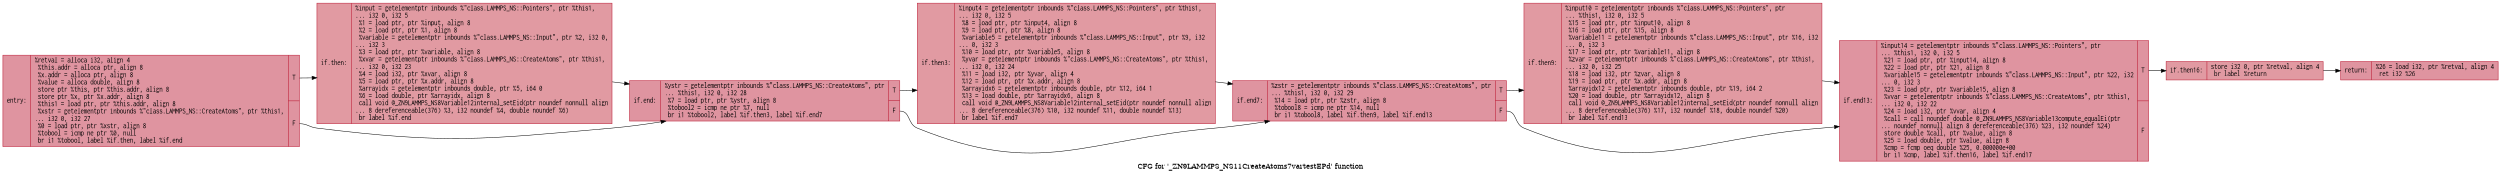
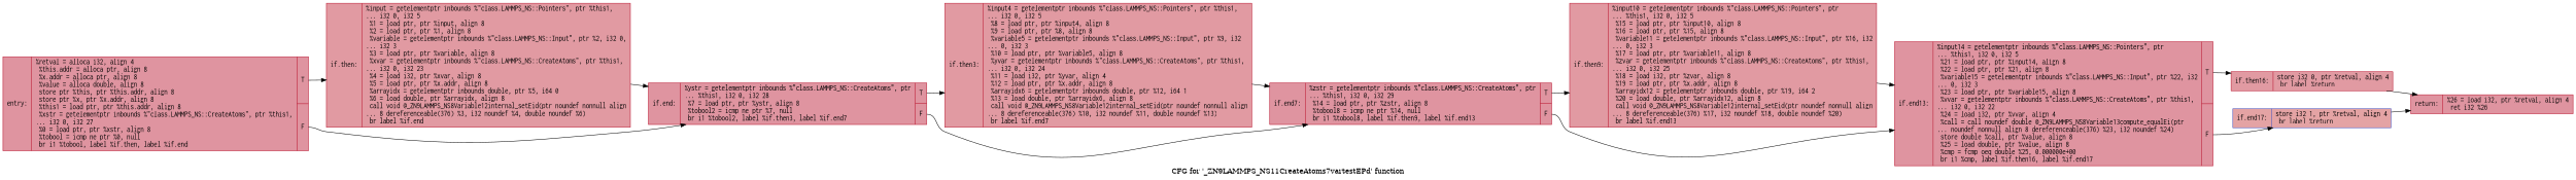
  digraph {
    label="CFG for '_ZN9LAMMPS_NS11CreateAtoms7vartestEPd' function"
    rankdir=LR
    node [color="#b70d28ff" fillcolor="#b70d2870" fontname=Courier shape=record style=filled]
    n1 [label="{entry:\l|  %retval = alloca i32, align 4\l  %this.addr = alloca ptr, align 8\l  %x.addr = alloca ptr, align 8\l  %value = alloca double, align 8\l  store ptr %this, ptr %this.addr, align 8\l  store ptr %x, ptr %x.addr, align 8\l  %this1 = load ptr, ptr %this.addr, align 8\l  %xstr = getelementptr inbounds %\"class.LAMMPS_NS::CreateAtoms\", ptr %this1,\l... i32 0, i32 27\l  %0 = load ptr, ptr %xstr, align 8\l  %tobool = icmp ne ptr %0, null\l  br i1 %tobool, label %if.then, label %if.end\l|{<s0>T|<s1>F}}"]
    n2 [fillcolor="#bb1b2c70" label="{if.then:\l|  %input = getelementptr inbounds %\"class.LAMMPS_NS::Pointers\", ptr %this1,\l... i32 0, i32 5\l  %1 = load ptr, ptr %input, align 8\l  %2 = load ptr, ptr %1, align 8\l  %variable = getelementptr inbounds %\"class.LAMMPS_NS::Input\", ptr %2, i32 0,\l... i32 3\l  %3 = load ptr, ptr %variable, align 8\l  %xvar = getelementptr inbounds %\"class.LAMMPS_NS::CreateAtoms\", ptr %this1,\l... i32 0, i32 23\l  %4 = load i32, ptr %xvar, align 8\l  %5 = load ptr, ptr %x.addr, align 8\l  %arrayidx = getelementptr inbounds double, ptr %5, i64 0\l  %6 = load double, ptr %arrayidx, align 8\l  call void @_ZN9LAMMPS_NS8Variable12internal_setEid(ptr noundef nonnull align\l... 8 dereferenceable(376) %3, i32 noundef %4, double noundef %6)\l  br label %if.end\l}"]
    n3 [label="{if.end:\l|  %ystr = getelementptr inbounds %\"class.LAMMPS_NS::CreateAtoms\", ptr\l... %this1, i32 0, i32 28\l  %7 = load ptr, ptr %ystr, align 8\l  %tobool2 = icmp ne ptr %7, null\l  br i1 %tobool2, label %if.then3, label %if.end7\l|{<s0>T|<s1>F}}"]
    n4 [fillcolor="#bb1b2c70" label="{if.then3:\l|  %input4 = getelementptr inbounds %\"class.LAMMPS_NS::Pointers\", ptr %this1,\l... i32 0, i32 5\l  %8 = load ptr, ptr %input4, align 8\l  %9 = load ptr, ptr %8, align 8\l  %variable5 = getelementptr inbounds %\"class.LAMMPS_NS::Input\", ptr %9, i32\l... 0, i32 3\l  %10 = load ptr, ptr %variable5, align 8\l  %yvar = getelementptr inbounds %\"class.LAMMPS_NS::CreateAtoms\", ptr %this1,\l... i32 0, i32 24\l  %11 = load i32, ptr %yvar, align 4\l  %12 = load ptr, ptr %x.addr, align 8\l  %arrayidx6 = getelementptr inbounds double, ptr %12, i64 1\l  %13 = load double, ptr %arrayidx6, align 8\l  call void @_ZN9LAMMPS_NS8Variable12internal_setEid(ptr noundef nonnull align\l... 8 dereferenceable(376) %10, i32 noundef %11, double noundef %13)\l  br label %if.end7\l}"]
    n5 [label="{if.end7:\l|  %zstr = getelementptr inbounds %\"class.LAMMPS_NS::CreateAtoms\", ptr\l... %this1, i32 0, i32 29\l  %14 = load ptr, ptr %zstr, align 8\l  %tobool8 = icmp ne ptr %14, null\l  br i1 %tobool8, label %if.then9, label %if.end13\l|{<s0>T|<s1>F}}"]
    n6 [fillcolor="#bb1b2c70" label="{if.then9:\l|  %input10 = getelementptr inbounds %\"class.LAMMPS_NS::Pointers\", ptr\l... %this1, i32 0, i32 5\l  %15 = load ptr, ptr %input10, align 8\l  %16 = load ptr, ptr %15, align 8\l  %variable11 = getelementptr inbounds %\"class.LAMMPS_NS::Input\", ptr %16, i32\l... 0, i32 3\l  %17 = load ptr, ptr %variable11, align 8\l  %zvar = getelementptr inbounds %\"class.LAMMPS_NS::CreateAtoms\", ptr %this1,\l... i32 0, i32 25\l  %18 = load i32, ptr %zvar, align 8\l  %19 = load ptr, ptr %x.addr, align 8\l  %arrayidx12 = getelementptr inbounds double, ptr %19, i64 2\l  %20 = load double, ptr %arrayidx12, align 8\l  call void @_ZN9LAMMPS_NS8Variable12internal_setEid(ptr noundef nonnull align\l... 8 dereferenceable(376) %17, i32 noundef %18, double noundef %20)\l  br label %if.end13\l}"]
    n7 [label="{if.end13:\l|  %input14 = getelementptr inbounds %\"class.LAMMPS_NS::Pointers\", ptr\l... %this1, i32 0, i32 5\l  %21 = load ptr, ptr %input14, align 8\l  %22 = load ptr, ptr %21, align 8\l  %variable15 = getelementptr inbounds %\"class.LAMMPS_NS::Input\", ptr %22, i32\l... 0, i32 3\l  %23 = load ptr, ptr %variable15, align 8\l  %vvar = getelementptr inbounds %\"class.LAMMPS_NS::CreateAtoms\", ptr %this1,\l... i32 0, i32 22\l  %24 = load i32, ptr %vvar, align 4\l  %call = call noundef double @_ZN9LAMMPS_NS8Variable13compute_equalEi(ptr\l... noundef nonnull align 8 dereferenceable(376) %23, i32 noundef %24)\l  store double %call, ptr %value, align 8\l  %25 = load double, ptr %value, align 8\l  %cmp = fcmp oeq double %25, 0.000000e+00\l  br i1 %cmp, label %if.then16, label %if.end17\l|{<s0>T|<s1>F}}"]
    n8 [fillcolor="#bb1b2c70" label="{if.then16:\l|  store i32 0, ptr %retval, align 4\l  br label %return\l}"]
+   n9 [color="#3d50c3ff" fillcolor="#c32e3170" label="{if.end17:\l|  store i32 1, ptr %retval, align 4\l  br label %return\l}"]
    n10 [label="{return:\l|  %26 = load i32, ptr %retval, align 4\l  ret i32 %26\l}"]
    n1 -> n2 [tailport=s0]
    n1 -> n3 [tailport=s1]
    n2 -> n3
    n3 -> n4 [tailport=s0]
    n3 -> n5 [tailport=s1]
    n4 -> n5
    n5 -> n6 [tailport=s0]
    n5 -> n7 [tailport=s1]
    n6 -> n7
    n7 -> n8 [tailport=s0]
+   n7 -> n9 [tailport=s1]
    n8 -> n10
+   n9 -> n10
  }
